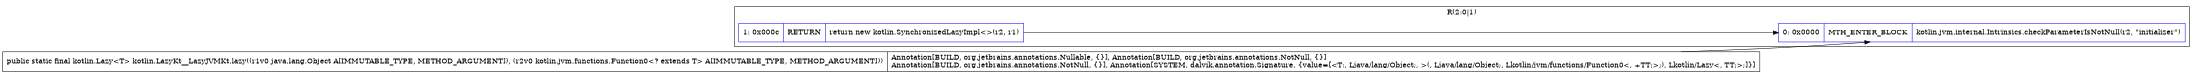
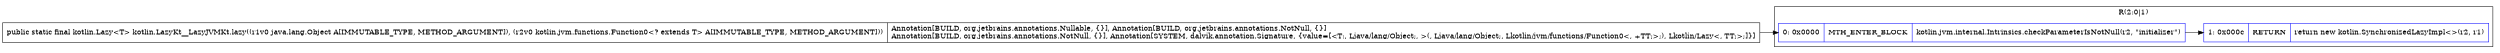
  digraph {
    rankdir=LR
    node [color=blue shape=record]
    n1 [label="{0\:\ 0x0000|MTH_ENTER_BLOCK\l|kotlin.jvm.internal.Intrinsics.checkParameterIsNotNull(r2, \"initializer\")\l}"]
    n2 [label="{1\:\ 0x000c|RETURN\l|return new kotlin.SynchronizedLazyImpl\<\>(r2, r1)\l}"]
    n3 [label="{public static final kotlin.Lazy\<T\> kotlin.LazyKt__LazyJVMKt.lazy((r1v0 java.lang.Object A[IMMUTABLE_TYPE, METHOD_ARGUMENT]), (r2v0 kotlin.jvm.functions.Function0\<? extends T\> A[IMMUTABLE_TYPE, METHOD_ARGUMENT]))  | Annotation[BUILD, org.jetbrains.annotations.Nullable, \{\}], Annotation[BUILD, org.jetbrains.annotations.NotNull, \{\}]\lAnnotation[BUILD, org.jetbrains.annotations.NotNull, \{\}], Annotation[SYSTEM, dalvik.annotation.Signature, \{value=[\<T:, Ljava\/lang\/Object;, \>(, Ljava\/lang\/Object;, Lkotlin\/jvm\/functions\/Function0\<, +TT;\>;), Lkotlin\/Lazy\<, TT;\>;]\}]\l}" color=""]
    subgraph cluster_1 {
      label="R(2:0|1)"
      n1
      n2
    }
-   n2 -> n1
+   n1 -> n2
    n3 -> n1
  }
